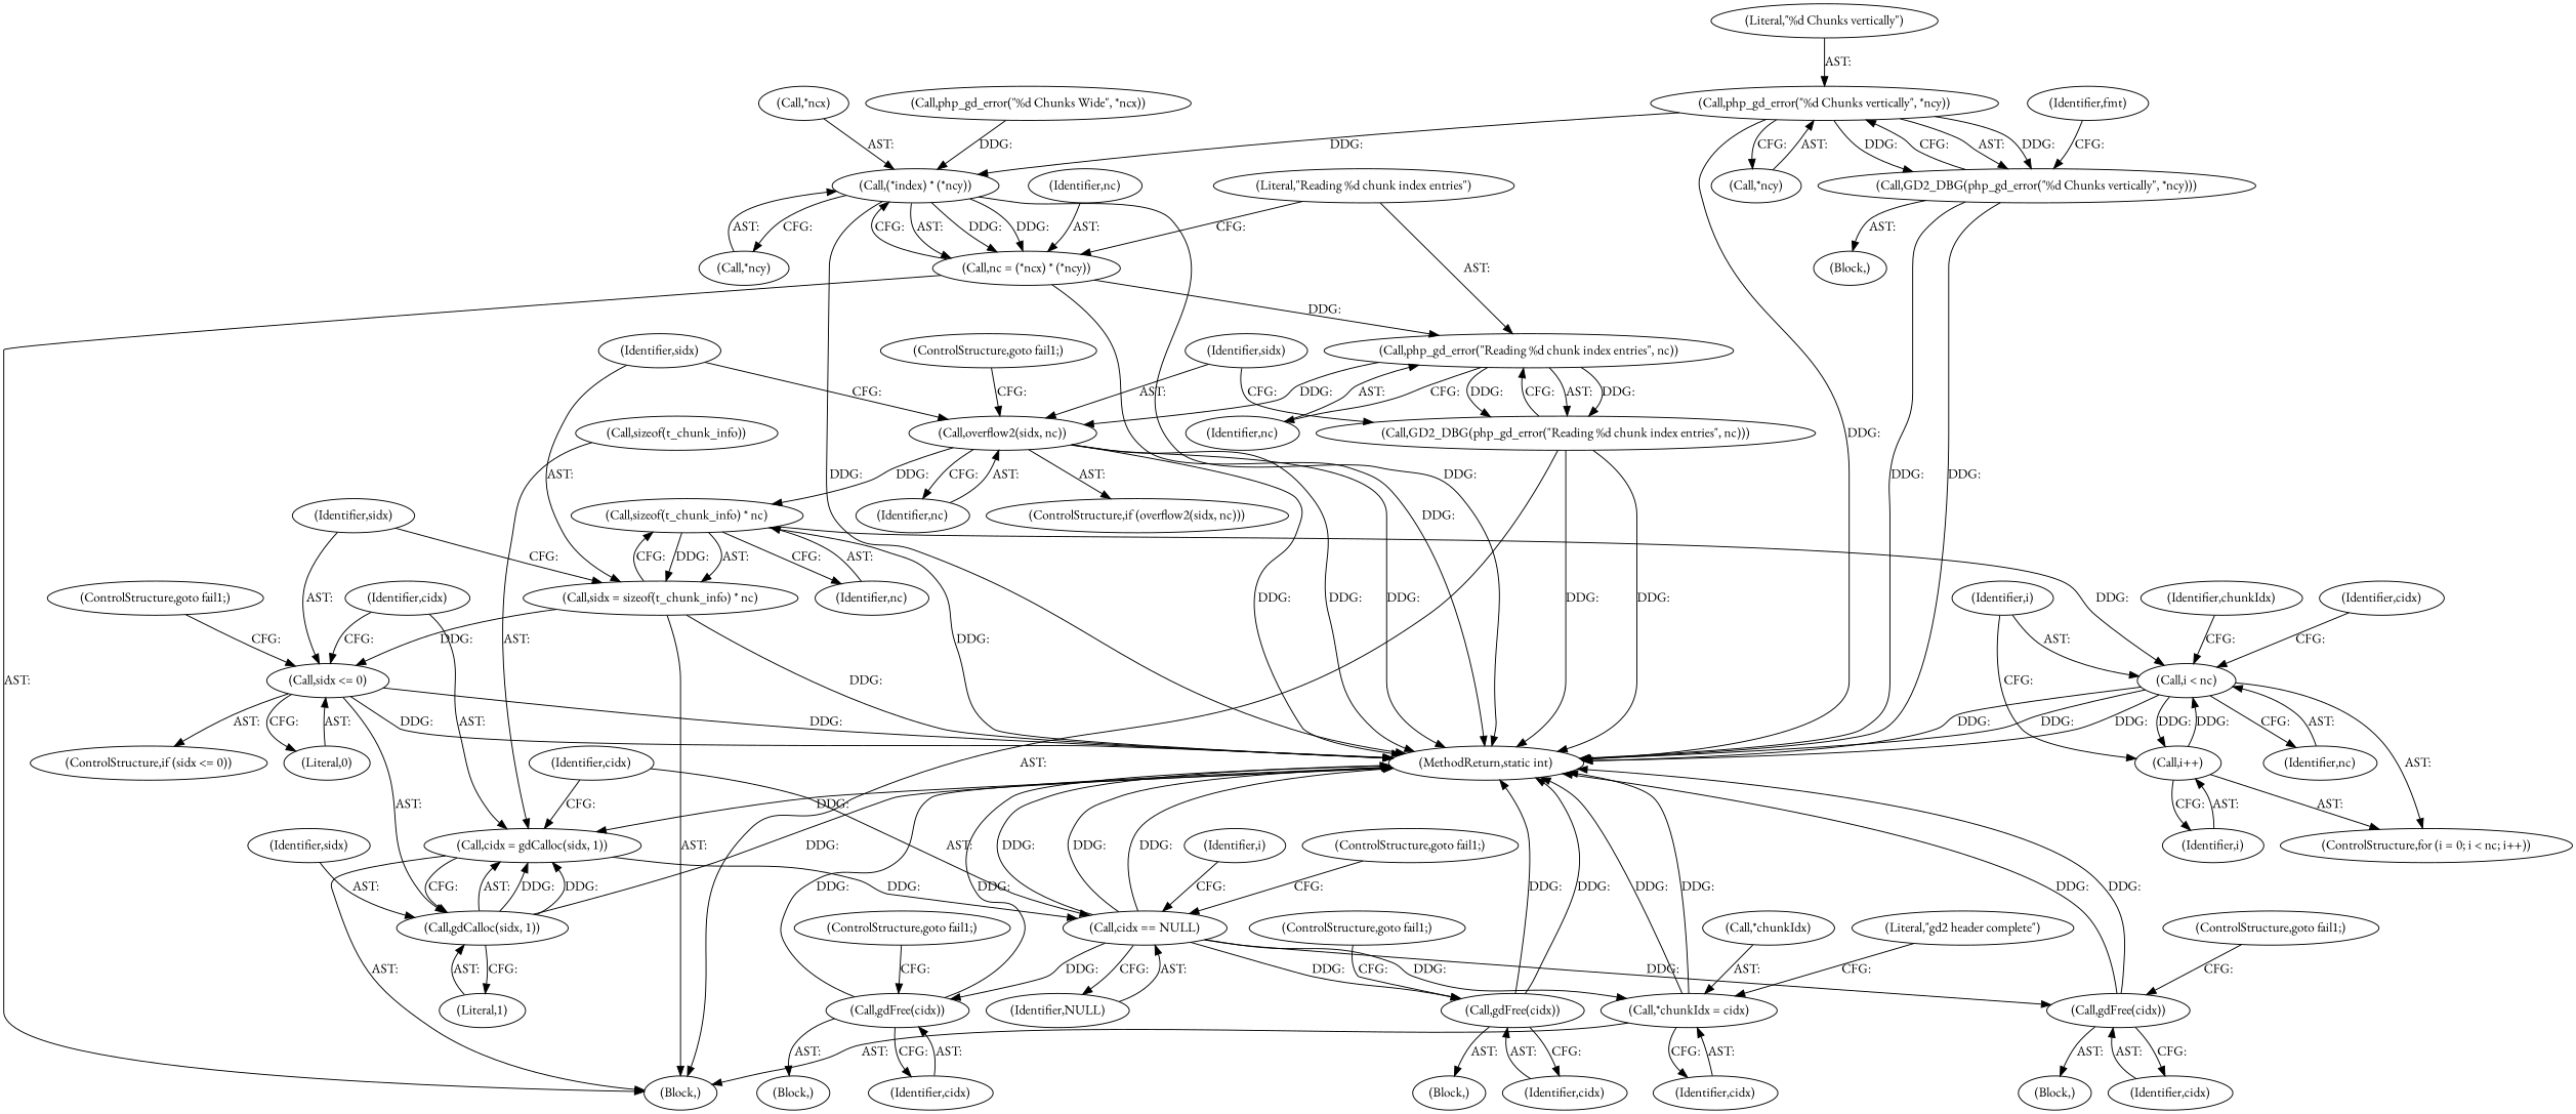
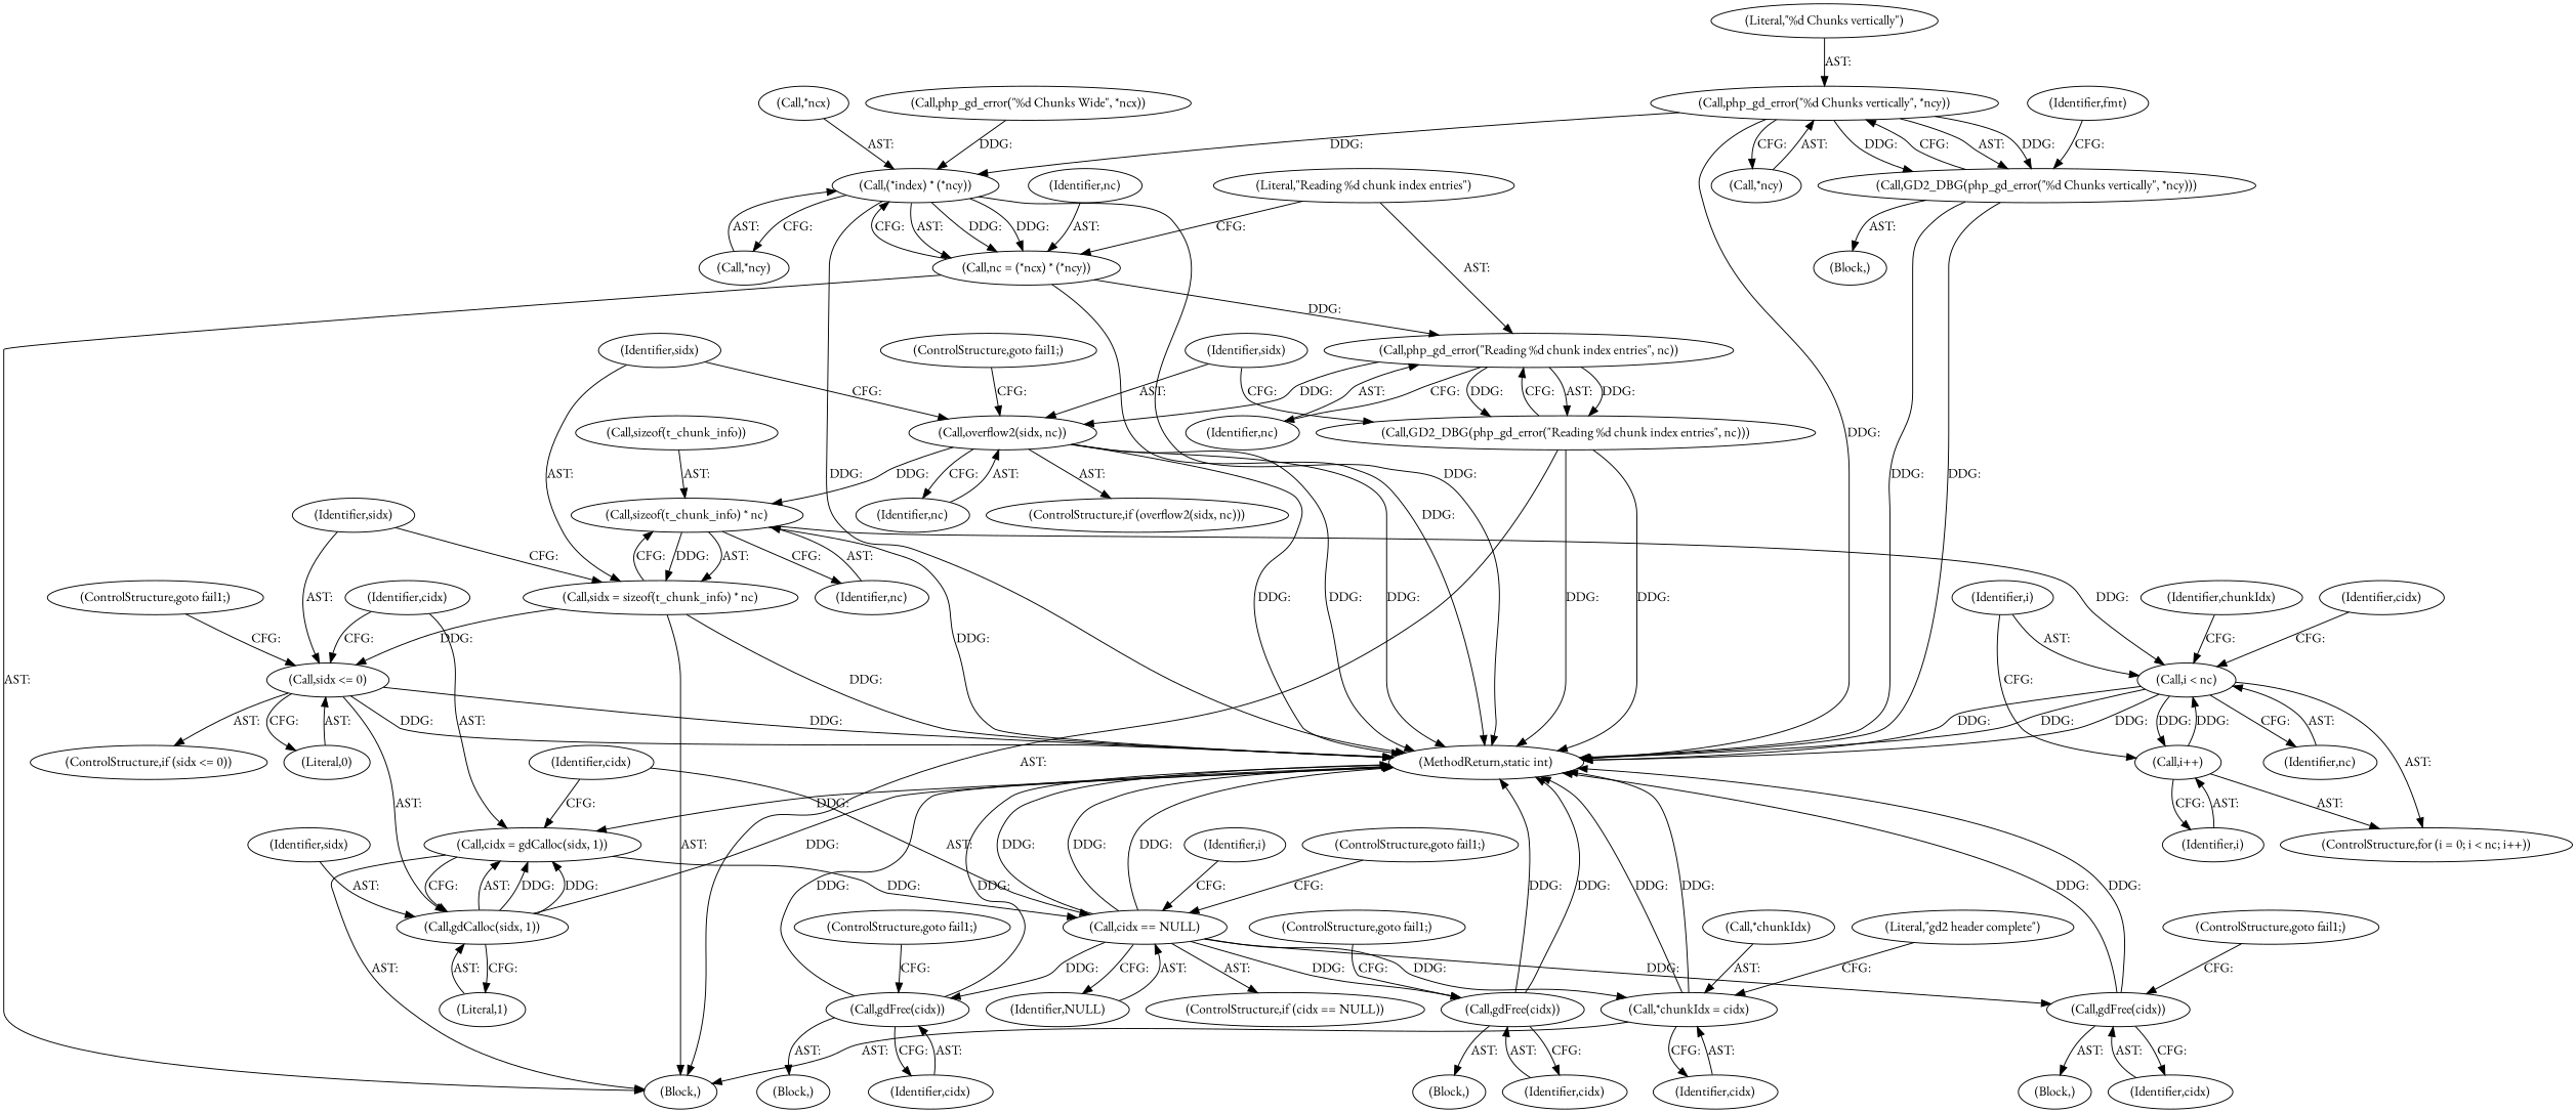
  digraph {
    fontname="EB Garamond"
    node [fontname="EB Garamond"]
    edge [fontname="EB Garamond"]
    n1 [label="(Call,php_gd_error(\"%d Chunks vertically\", *ncy))"]
    n2 [label="(Call,GD2_DBG(php_gd_error(\"%d Chunks vertically\", *ncy)))"]
    n3 [label="(Call,(*index) * (*ncy))"]
    n4 [label="(MethodReturn,static int)"]
    n5 [label="(Call,*ncy)"]
    n6 [label="(Block,)"]
    n7 [label="(Call,nc = (*ncx) * (*ncy))"]
    n8 [label="(Call,*ncy)"]
    n9 [label="(Call,cidx = gdCalloc(sidx, 1))"]
    n10 [label="(Call,php_gd_error(\"Reading %d chunk index entries\", nc))"]
    n11 [label="(Block,)"]
    n12 [label="(Call,GD2_DBG(php_gd_error(\"Reading %d chunk index entries\", nc)))"]
    n13 [label="(Call,overflow2(sidx, nc))"]
    n14 [label="(Identifier,nc)"]
    n15 [label="(Call,sizeof(t_chunk_info) * nc)"]
    n16 [label="(Identifier,nc)"]
    n17 [label="(ControlStructure,if (overflow2(sidx, nc)))"]
    n18 [label="(Call,sidx = sizeof(t_chunk_info) * nc)"]
    n19 [label="(Call,i < nc)"]
    n20 [label="(Identifier,nc)"]
    n21 [label="(Call,sidx <= 0)"]
    n22 [label="(Call,i++)"]
    n23 [label="(Identifier,nc)"]
    n24 [label="(ControlStructure,for (i = 0; i < nc; i++))"]
    n25 [label="(Call,gdCalloc(sidx, 1))"]
    n26 [label="(Literal,0)"]
    n27 [label="(ControlStructure,if (sidx <= 0))"]
    n28 [label="(Literal,1)"]
    n29 [label="(Call,cidx == NULL)"]
    n30 [label="(Call,gdFree(cidx))"]
    n31 [label="(Call,gdFree(cidx))"]
    n32 [label="(Call,gdFree(cidx))"]
    n33 [label="(Call,*chunkIdx = cidx)"]
    n34 [label="(Identifier,NULL)"]
+   n35 [label="(ControlStructure,if (cidx == NULL))"]
    n36 [label="(Identifier,cidx)"]
    n37 [label="(Block,)"]
    n38 [label="(Block,)"]
    n39 [label="(Identifier,cidx)"]
    n40 [label="(Identifier,cidx)"]
    n41 [label="(Block,)"]
    n42 [label="(Identifier,cidx)"]
    n43 [label="(Identifier,i)"]
    n44 [label="(ControlStructure,goto fail1;)"]
    n45 [label="(Identifier,sidx)"]
    n46 [label="(Identifier,cidx)"]
    n47 [label="(Identifier,i)"]
    n48 [label="(Literal,\"gd2 header complete\")"]
    n49 [label="(Identifier,sidx)"]
    n50 [label="(Identifier,cidx)"]
    n51 [label="(Call,*ncx)"]
    n52 [label="(ControlStructure,goto fail1;)"]
    n53 [label="(ControlStructure,goto fail1;)"]
    n54 [label="(Identifier,fmt)"]
    n55 [label="(Call,*chunkIdx)"]
    n56 [label="(Identifier,i)"]
    n57 [label="(ControlStructure,goto fail1;)"]
    n58 [label="(Identifier,chunkIdx)"]
    n59 [label="(ControlStructure,goto fail1;)"]
    n60 [label="(Identifier,nc)"]
    n61 [label="(Identifier,sidx)"]
    n62 [label="(Call,sizeof(t_chunk_info))"]
    n63 [label="(Identifier,cidx)"]
    n64 [label="(Call,php_gd_error(\"%d Chunks Wide\", *ncx))"]
    n65 [label="(Identifier,sidx)"]
    n66 [label="(Literal,\"%d Chunks vertically\")"]
    n67 [label="(ControlStructure,goto fail1;)"]
    n68 [label="(Literal,\"Reading %d chunk index entries\")"]
    n1 -> n2 [label="AST: "]
    n1 -> n2 [label="DDG: "]
    n1 -> n2 [label="DDG: "]
    n1 -> n3 [label="DDG: "]
    n1 -> n4 [label="DDG: "]
    n1 -> n5 [label="CFG: "]
    n2 -> n1 [label="CFG: "]
    n2 -> n4 [label="DDG: "]
    n2 -> n4 [label="DDG: "]
    n2 -> n6 [label="AST: "]
    n3 -> n4 [label="DDG: "]
    n3 -> n4 [label="DDG: "]
    n3 -> n7 [label="AST: "]
    n3 -> n7 [label="DDG: "]
    n3 -> n7 [label="DDG: "]
    n3 -> n8 [label="CFG: "]
    n4 -> n9 [label="DDG: "]
    n5 -> n1 [label="AST: "]
    n7 -> n3 [label="CFG: "]
    n7 -> n4 [label="DDG: "]
    n7 -> n10 [label="DDG: "]
    n7 -> n11 [label="AST: "]
    n8 -> n3 [label="AST: "]
    n9 -> n11 [label="AST: "]
    n9 -> n25 [label="CFG: "]
    n9 -> n29 [label="DDG: "]
    n10 -> n12 [label="AST: "]
    n10 -> n12 [label="DDG: "]
    n10 -> n12 [label="DDG: "]
    n10 -> n13 [label="DDG: "]
    n10 -> n14 [label="CFG: "]
    n12 -> n4 [label="DDG: "]
    n12 -> n4 [label="DDG: "]
    n12 -> n10 [label="CFG: "]
    n12 -> n11 [label="AST: "]
    n13 -> n4 [label="DDG: "]
    n13 -> n4 [label="DDG: "]
    n13 -> n4 [label="DDG: "]
    n13 -> n15 [label="DDG: "]
    n13 -> n16 [label="CFG: "]
    n13 -> n17 [label="AST: "]
    n14 -> n10 [label="AST: "]
    n15 -> n4 [label="DDG: "]
    n15 -> n18 [label="AST: "]
    n15 -> n18 [label="DDG: "]
    n15 -> n19 [label="DDG: "]
    n15 -> n20 [label="CFG: "]
    n16 -> n13 [label="AST: "]
    n18 -> n4 [label="DDG: "]
    n18 -> n11 [label="AST: "]
    n18 -> n15 [label="CFG: "]
    n18 -> n21 [label="DDG: "]
    n19 -> n4 [label="DDG: "]
    n19 -> n4 [label="DDG: "]
    n19 -> n4 [label="DDG: "]
    n19 -> n22 [label="DDG: "]
    n19 -> n23 [label="CFG: "]
    n19 -> n24 [label="AST: "]
    n20 -> n15 [label="AST: "]
    n21 -> n4 [label="DDG: "]
    n21 -> n4 [label="DDG: "]
    n21 -> n25 [label="AST: "]
    n21 -> n26 [label="CFG: "]
    n21 -> n27 [label="AST: "]
    n22 -> n19 [label="DDG: "]
    n22 -> n24 [label="AST: "]
    n22 -> n43 [label="CFG: "]
    n23 -> n19 [label="AST: "]
    n25 -> n4 [label="DDG: "]
    n25 -> n9 [label="AST: "]
    n25 -> n9 [label="DDG: "]
    n25 -> n9 [label="DDG: "]
    n25 -> n28 [label="CFG: "]
    n26 -> n21 [label="AST: "]
    n28 -> n25 [label="AST: "]
    n29 -> n4 [label="DDG: "]
    n29 -> n4 [label="DDG: "]
    n29 -> n4 [label="DDG: "]
    n29 -> n30 [label="DDG: "]
    n29 -> n31 [label="DDG: "]
    n29 -> n32 [label="DDG: "]
    n29 -> n33 [label="DDG: "]
    n29 -> n34 [label="CFG: "]
+   n29 -> n35 [label="AST: "]
    n30 -> n4 [label="DDG: "]
    n30 -> n4 [label="DDG: "]
    n30 -> n36 [label="CFG: "]
    n30 -> n37 [label="AST: "]
    n31 -> n4 [label="DDG: "]
    n31 -> n4 [label="DDG: "]
    n31 -> n38 [label="AST: "]
    n31 -> n39 [label="CFG: "]
    n32 -> n4 [label="DDG: "]
    n32 -> n4 [label="DDG: "]
    n32 -> n40 [label="CFG: "]
    n32 -> n41 [label="AST: "]
    n33 -> n4 [label="DDG: "]
    n33 -> n4 [label="DDG: "]
    n33 -> n11 [label="AST: "]
    n33 -> n42 [label="CFG: "]
    n34 -> n29 [label="AST: "]
    n36 -> n30 [label="AST: "]
    n39 -> n31 [label="AST: "]
    n40 -> n32 [label="AST: "]
    n42 -> n33 [label="AST: "]
    n43 -> n22 [label="AST: "]
    n44 -> n31 [label="CFG: "]
    n45 -> n13 [label="CFG: "]
    n45 -> n18 [label="AST: "]
    n46 -> n9 [label="CFG: "]
    n46 -> n29 [label="AST: "]
    n47 -> n29 [label="CFG: "]
    n48 -> n33 [label="CFG: "]
    n49 -> n12 [label="CFG: "]
    n49 -> n13 [label="AST: "]
    n50 -> n19 [label="CFG: "]
    n51 -> n3 [label="AST: "]
    n52 -> n32 [label="CFG: "]
    n53 -> n29 [label="CFG: "]
    n54 -> n2 [label="CFG: "]
    n55 -> n33 [label="AST: "]
    n56 -> n19 [label="AST: "]
    n56 -> n22 [label="CFG: "]
    n57 -> n21 [label="CFG: "]
    n58 -> n19 [label="CFG: "]
    n59 -> n13 [label="CFG: "]
    n60 -> n7 [label="AST: "]
    n61 -> n25 [label="AST: "]
-   n62 -> n9 [label="AST: "]
+   n62 -> n15 [label="AST: "]
    n63 -> n9 [label="AST: "]
    n63 -> n21 [label="CFG: "]
    n64 -> n3 [label="DDG: "]
    n65 -> n18 [label="CFG: "]
    n65 -> n21 [label="AST: "]
    n66 -> n1 [label="AST: "]
    n67 -> n30 [label="CFG: "]
    n68 -> n7 [label="CFG: "]
    n68 -> n10 [label="AST: "]
  }
